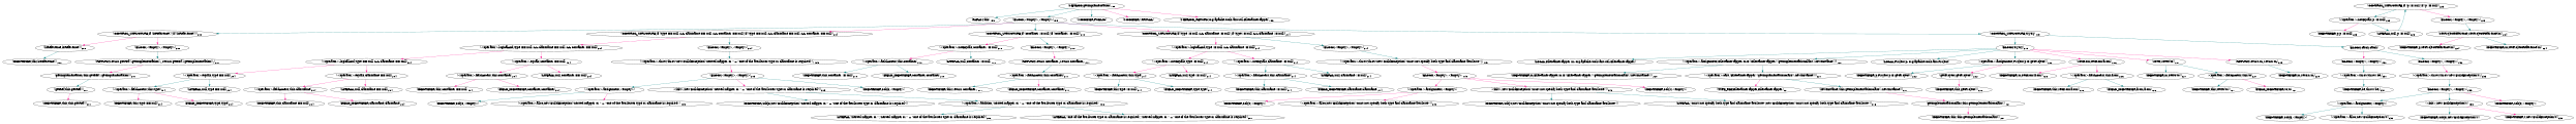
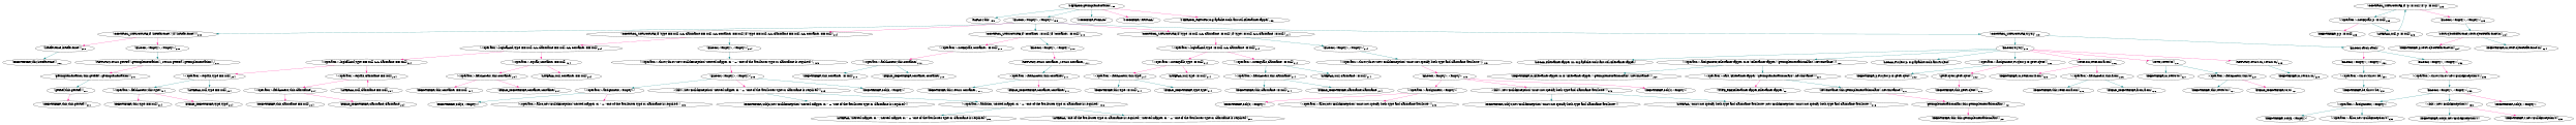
  digraph {
    fontname="DejaVu Serif"
    node [fontname="DejaVu Serif"]
    edge [color=teal fontname="DejaVu Serif"]
    n1 [label=<(METHOD,getImplementation)<SUB>199</SUB>>]
    n2 [label=<(PARAM,this)<SUB>199</SUB>>]
    n3 [label=<(BLOCK,&lt;empty&gt;,&lt;empty&gt;)<SUB>199</SUB>>]
    n4 [label=<(MODIFIER,PUBLIC)>]
    n5 [label=<(MODIFIER,VIRTUAL)>]
    n6 [label=<(METHOD_RETURN,org.apache.tools.ant.util.FileNameMapper)<SUB>199</SUB>>]
    n7 [label=<(CONTROL_STRUCTURE,if (isReference()),if (isReference()))<SUB>200</SUB>>]
    n8 [label=<(CONTROL_STRUCTURE,if (type == null &amp;&amp; classname == null &amp;&amp; container == null),if (type == null &amp;&amp; classname == null &amp;&amp; container == null))<SUB>204</SUB>>]
    n9 [label=<(CONTROL_STRUCTURE,if (container != null),if (container != null))<SUB>210</SUB>>]
    n10 [label=<(CONTROL_STRUCTURE,if (type != null &amp;&amp; classname != null),if (type != null &amp;&amp; classname != null))<SUB>214</SUB>>]
    n11 [label=<(CONTROL_STRUCTURE,try,try)<SUB>219</SUB>>]
    n12 [label=<(isReference,isReference())<SUB>200</SUB>>]
    n13 [label=<(BLOCK,&lt;empty&gt;,&lt;empty&gt;)<SUB>200</SUB>>]
    n14 [label=<(&lt;operator&gt;.logicalAnd,type == null &amp;&amp; classname == null &amp;&amp; container == null)<SUB>204</SUB>>]
    n15 [label=<(BLOCK,&lt;empty&gt;,&lt;empty&gt;)<SUB>204</SUB>>]
    n16 [label=<(&lt;operator&gt;.notEquals,container != null)<SUB>210</SUB>>]
    n17 [label=<(BLOCK,&lt;empty&gt;,&lt;empty&gt;)<SUB>210</SUB>>]
    n18 [label=<(&lt;operator&gt;.logicalAnd,type != null &amp;&amp; classname != null)<SUB>214</SUB>>]
    n19 [label=<(BLOCK,&lt;empty&gt;,&lt;empty&gt;)<SUB>214</SUB>>]
    n20 [label=<(BLOCK,try,try)<SUB>219</SUB>>]
    n21 [label=<(BLOCK,catch,catch)>]
    n22 [label=<(IDENTIFIER,this,isReference())<SUB>200</SUB>>]
    n23 [label=<(RETURN,return getRef().getImplementation();,return getRef().getImplementation();)<SUB>201</SUB>>]
    n24 [label=<(getImplementation,this.getRef().getImplementation())<SUB>201</SUB>>]
    n25 [label=<(getRef,this.getRef())<SUB>201</SUB>>]
    n26 [label=<(IDENTIFIER,this,this.getRef())<SUB>201</SUB>>]
    n27 [label=<(&lt;operator&gt;.logicalAnd,type == null &amp;&amp; classname == null)<SUB>204</SUB>>]
    n28 [label=<(&lt;operator&gt;.equals,container == null)<SUB>204</SUB>>]
    n29 [label=<(&lt;operator&gt;.throw,throw new BuildException(&quot;nested mapper or &quot; + &quot;one of the attributes type or classname is required&quot;);)<SUB>205</SUB>>]
    n30 [label=<(&lt;operator&gt;.equals,type == null)<SUB>204</SUB>>]
    n31 [label=<(&lt;operator&gt;.equals,classname == null)<SUB>204</SUB>>]
    n32 [label=<(&lt;operator&gt;.fieldAccess,this.container)<SUB>204</SUB>>]
    n33 [label=<(LITERAL,null,container == null)<SUB>204</SUB>>]
    n34 [label=<(&lt;operator&gt;.fieldAccess,this.type)<SUB>204</SUB>>]
    n35 [label=<(LITERAL,null,type == null)<SUB>204</SUB>>]
    n36 [label=<(&lt;operator&gt;.fieldAccess,this.classname)<SUB>204</SUB>>]
    n37 [label=<(LITERAL,null,classname == null)<SUB>204</SUB>>]
    n38 [label=<(IDENTIFIER,this,type == null)<SUB>204</SUB>>]
    n39 [label=<(FIELD_IDENTIFIER,type,type)<SUB>204</SUB>>]
    n40 [label=<(IDENTIFIER,this,classname == null)<SUB>204</SUB>>]
    n41 [label=<(FIELD_IDENTIFIER,classname,classname)<SUB>204</SUB>>]
    n42 [label=<(IDENTIFIER,this,container == null)<SUB>204</SUB>>]
    n43 [label=<(FIELD_IDENTIFIER,container,container)<SUB>204</SUB>>]
    n44 [label=<(BLOCK,&lt;empty&gt;,&lt;empty&gt;)<SUB>205</SUB>>]
    n45 [label=<(&lt;operator&gt;.assignment,&lt;empty&gt;)>]
    n46 [label=<(&lt;init&gt;,new BuildException(&quot;nested mapper or &quot; + &quot;one of the attributes type or classname is required&quot;))<SUB>205</SUB>>]
    n47 [label=<(IDENTIFIER,$obj3,&lt;empty&gt;)>]
    n48 [label=<(IDENTIFIER,$obj3,&lt;empty&gt;)>]
    n49 [label=<(&lt;operator&gt;.alloc,new BuildException(&quot;nested mapper or &quot; + &quot;one of the attributes type or classname is required&quot;))<SUB>205</SUB>>]
    n50 [label=<(IDENTIFIER,$obj3,new BuildException(&quot;nested mapper or &quot; + &quot;one of the attributes type or classname is required&quot;))>]
    n51 [label=<(&lt;operator&gt;.addition,&quot;nested mapper or &quot; + &quot;one of the attributes type or classname is required&quot;)<SUB>206</SUB>>]
    n52 [label=<(LITERAL,&quot;nested mapper or &quot;,&quot;nested mapper or &quot; + &quot;one of the attributes type or classname is required&quot;)<SUB>206</SUB>>]
    n53 [label=<(LITERAL,&quot;one of the attributes type or classname is required&quot;,&quot;nested mapper or &quot; + &quot;one of the attributes type or classname is required&quot;)<SUB>207</SUB>>]
    n54 [label=<(&lt;operator&gt;.fieldAccess,this.container)<SUB>210</SUB>>]
-   n55 [label=<(LITERAL,null,container != null)<SUB>210</SUB>>]
    n56 [label=<(RETURN,return container;,return container;)<SUB>211</SUB>>]
    n57 [label=<(IDENTIFIER,this,container != null)<SUB>210</SUB>>]
    n58 [label=<(FIELD_IDENTIFIER,container,container)<SUB>210</SUB>>]
    n59 [label=<(&lt;operator&gt;.fieldAccess,this.container)<SUB>211</SUB>>]
    n60 [label=<(IDENTIFIER,this,return container;)<SUB>211</SUB>>]
    n61 [label=<(FIELD_IDENTIFIER,container,container)<SUB>211</SUB>>]
    n62 [label=<(&lt;operator&gt;.notEquals,type != null)<SUB>214</SUB>>]
    n63 [label=<(&lt;operator&gt;.notEquals,classname != null)<SUB>214</SUB>>]
    n64 [label=<(&lt;operator&gt;.throw,throw new BuildException(&quot;must not specify both type and classname attribute&quot;);)<SUB>215</SUB>>]
    n65 [label=<(&lt;operator&gt;.fieldAccess,this.type)<SUB>214</SUB>>]
    n66 [label=<(LITERAL,null,type != null)<SUB>214</SUB>>]
    n67 [label=<(&lt;operator&gt;.fieldAccess,this.classname)<SUB>214</SUB>>]
    n68 [label=<(LITERAL,null,classname != null)<SUB>214</SUB>>]
    n69 [label=<(IDENTIFIER,this,type != null)<SUB>214</SUB>>]
    n70 [label=<(FIELD_IDENTIFIER,type,type)<SUB>214</SUB>>]
    n71 [label=<(IDENTIFIER,this,classname != null)<SUB>214</SUB>>]
    n72 [label=<(FIELD_IDENTIFIER,classname,classname)<SUB>214</SUB>>]
    n73 [label=<(BLOCK,&lt;empty&gt;,&lt;empty&gt;)<SUB>215</SUB>>]
    n74 [label=<(&lt;operator&gt;.assignment,&lt;empty&gt;)>]
    n75 [label=<(&lt;init&gt;,new BuildException(&quot;must not specify both type and classname attribute&quot;))<SUB>215</SUB>>]
    n76 [label=<(IDENTIFIER,$obj4,&lt;empty&gt;)>]
    n77 [label=<(IDENTIFIER,$obj4,&lt;empty&gt;)>]
    n78 [label=<(&lt;operator&gt;.alloc,new BuildException(&quot;must not specify both type and classname attribute&quot;))<SUB>215</SUB>>]
    n79 [label=<(IDENTIFIER,$obj4,new BuildException(&quot;must not specify both type and classname attribute&quot;))>]
    n80 [label=<(LITERAL,&quot;must not specify both type and classname attribute&quot;,new BuildException(&quot;must not specify both type and classname attribute&quot;))<SUB>216</SUB>>]
    n81 [label=<(LOCAL,FileNameMapper m: org.apache.tools.ant.util.FileNameMapper)>]
    n82 [label=<(&lt;operator&gt;.assignment,FileNameMapper m = (FileNameMapper) (getImplementationClass().newInstance()))<SUB>220</SUB>>]
    n83 [label=<(LOCAL,Project p: org.apache.tools.ant.Project)>]
    n84 [label=<(&lt;operator&gt;.assignment,Project p = getProject())<SUB>222</SUB>>]
    n85 [label=<(setFrom,setFrom(from))<SUB>226</SUB>>]
    n86 [label=<(setTo,setTo(to))<SUB>227</SUB>>]
    n87 [label=<(RETURN,return m;,return m;)<SUB>229</SUB>>]
    n88 [label=<(BLOCK,&lt;empty&gt;,&lt;empty&gt;)<SUB>230</SUB>>]
    n89 [label=<(BLOCK,&lt;empty&gt;,&lt;empty&gt;)<SUB>232</SUB>>]
    n90 [label=<(IDENTIFIER,m,FileNameMapper m = (FileNameMapper) (getImplementationClass().newInstance()))<SUB>220</SUB>>]
    n91 [label=<(&lt;operator&gt;.cast,(FileNameMapper) (getImplementationClass().newInstance()))<SUB>221</SUB>>]
    n92 [label=<(IDENTIFIER,p,Project p = getProject())<SUB>222</SUB>>]
    n93 [label=<(getProject,getProject())<SUB>222</SUB>>]
    n94 [label=<(CONTROL_STRUCTURE,if (p != null),if (p != null))<SUB>223</SUB>>]
    n95 [label=<(&lt;operator&gt;.notEquals,p != null)<SUB>223</SUB>>]
    n96 [label=<(BLOCK,&lt;empty&gt;,&lt;empty&gt;)<SUB>223</SUB>>]
    n97 [label=<(IDENTIFIER,m,setFrom(from))<SUB>226</SUB>>]
    n98 [label=<(&lt;operator&gt;.fieldAccess,this.from)<SUB>226</SUB>>]
    n99 [label=<(IDENTIFIER,m,setTo(to))<SUB>227</SUB>>]
    n100 [label=<(&lt;operator&gt;.fieldAccess,this.to)<SUB>227</SUB>>]
    n101 [label=<(IDENTIFIER,m,return m;)<SUB>229</SUB>>]
    n102 [label=<(TYPE_REF,FileNameMapper,FileNameMapper)<SUB>221</SUB>>]
    n103 [label=<(newInstance,this.getImplementationClass().newInstance())<SUB>221</SUB>>]
    n104 [label=<(getImplementationClass,this.getImplementationClass())<SUB>221</SUB>>]
    n105 [label=<(IDENTIFIER,this,this.getImplementationClass())<SUB>221</SUB>>]
    n106 [label=<(IDENTIFIER,this,getProject())<SUB>222</SUB>>]
    n107 [label=<(IDENTIFIER,p,p != null)<SUB>223</SUB>>]
    n108 [label=<(LITERAL,null,p != null)<SUB>223</SUB>>]
    n109 [label=<(setProjectReference,setProjectReference(m))<SUB>224</SUB>>]
    n110 [label=<(IDENTIFIER,p,setProjectReference(m))<SUB>224</SUB>>]
    n111 [label=<(IDENTIFIER,m,setProjectReference(m))<SUB>224</SUB>>]
    n112 [label=<(IDENTIFIER,this,setFrom(from))<SUB>226</SUB>>]
    n113 [label=<(FIELD_IDENTIFIER,from,from)<SUB>226</SUB>>]
    n114 [label=<(IDENTIFIER,this,setTo(to))<SUB>227</SUB>>]
    n115 [label=<(FIELD_IDENTIFIER,to,to)<SUB>227</SUB>>]
    n116 [label=<(&lt;operator&gt;.throw,throw be;)<SUB>231</SUB>>]
    n117 [label=<(&lt;operator&gt;.throw,throw new BuildException(t);)<SUB>233</SUB>>]
    n118 [label=<(IDENTIFIER,be,throw be;)<SUB>231</SUB>>]
    n119 [label=<(BLOCK,&lt;empty&gt;,&lt;empty&gt;)<SUB>233</SUB>>]
    n120 [label=<(&lt;operator&gt;.assignment,&lt;empty&gt;)>]
    n121 [label=<(&lt;init&gt;,new BuildException(t))<SUB>233</SUB>>]
    n122 [label=<(IDENTIFIER,$obj5,&lt;empty&gt;)>]
    n123 [label=<(IDENTIFIER,$obj5,&lt;empty&gt;)>]
    n124 [label=<(&lt;operator&gt;.alloc,new BuildException(t))<SUB>233</SUB>>]
    n125 [label=<(IDENTIFIER,$obj5,new BuildException(t))>]
    n126 [label=<(IDENTIFIER,t,new BuildException(t))<SUB>233</SUB>>]
    n1 -> n2
    n1 -> n3
    n1 -> n4
    n1 -> n5 [color=deeppink]
    n1 -> n6 [color=deeppink]
    n3 -> n7
    n3 -> n8 [color=deeppink]
    n3 -> n9
    n3 -> n10 [color=deeppink]
    n3 -> n11
    n7 -> n12 [color=deeppink]
    n7 -> n13 [color=deeppink]
    n8 -> n14 [color=deeppink]
    n8 -> n15
    n9 -> n16 [color=deeppink]
    n9 -> n17
    n10 -> n18 [color=deeppink]
    n10 -> n19
    n11 -> n20
    n11 -> n21
    n12 -> n22
    n13 -> n23
    n14 -> n27 [color=deeppink]
    n14 -> n28 [color=deeppink]
    n15 -> n29
    n16 -> n54 [color=deeppink]
-   n16 -> n55
    n17 -> n56 [color=deeppink]
    n18 -> n62 [color=deeppink]
    n18 -> n63 [color=deeppink]
    n19 -> n64
    n20 -> n81
    n20 -> n82
    n20 -> n83
    n20 -> n84
    n20 -> n85 [color=deeppink]
    n20 -> n86 [color=deeppink]
    n20 -> n87 [color=deeppink]
    n21 -> n88 [color=deeppink]
    n21 -> n89
    n23 -> n24 [color=deeppink]
    n24 -> n25
    n25 -> n26 [color=deeppink]
    n27 -> n30 [color=deeppink]
    n27 -> n31 [color=deeppink]
    n28 -> n32 [color=deeppink]
    n28 -> n33 [color=deeppink]
    n29 -> n44 [color=deeppink]
    n30 -> n34
    n30 -> n35
    n31 -> n36 [color=deeppink]
-   n31 -> n37 [color=deeppink]
+   n37 -> n31 [color=deeppink]
    n32 -> n42 [color=deeppink]
    n32 -> n43 [color=deeppink]
    n34 -> n38 [color=deeppink]
    n34 -> n39 [color=deeppink]
    n36 -> n40 [color=deeppink]
    n36 -> n41 [color=deeppink]
    n44 -> n45
    n44 -> n46 [color=deeppink]
    n44 -> n47
    n45 -> n48
    n45 -> n49 [color=deeppink]
    n46 -> n50
    n46 -> n51
    n51 -> n52
    n51 -> n53
    n54 -> n57
    n54 -> n58
    n56 -> n59
    n59 -> n60
    n59 -> n61 [color=deeppink]
    n62 -> n65 [color=deeppink]
    n62 -> n66 [color=deeppink]
    n63 -> n67
    n63 -> n68
    n64 -> n73 [color=deeppink]
    n65 -> n69
    n65 -> n70
    n67 -> n71
    n67 -> n72
    n73 -> n74 [color=deeppink]
    n73 -> n75 [color=deeppink]
    n73 -> n76 [color=deeppink]
    n74 -> n77 [color=deeppink]
    n74 -> n78 [color=deeppink]
    n75 -> n79
    n75 -> n80
    n82 -> n90
    n82 -> n91
    n84 -> n92
    n84 -> n93 [color=deeppink]
    n85 -> n97 [color=deeppink]
    n85 -> n98 [color=deeppink]
    n86 -> n99
    n86 -> n100
    n87 -> n101
    n88 -> n116
    n89 -> n117 [color=deeppink]
    n91 -> n102 [color=deeppink]
    n91 -> n103
    n93 -> n106 [color=deeppink]
    n94 -> n95
    n94 -> n96 [color=deeppink]
    n95 -> n107 [color=deeppink]
    n95 -> n108
    n96 -> n109
    n98 -> n112
    n98 -> n113
    n100 -> n114
    n100 -> n115 [color=deeppink]
    n103 -> n104 [color=deeppink]
    n104 -> n105 [color=deeppink]
    n108 -> n94
    n109 -> n110 [color=deeppink]
    n109 -> n111
    n116 -> n118
    n117 -> n119
    n119 -> n120
    n119 -> n121
    n119 -> n122 [color=deeppink]
    n120 -> n123
    n120 -> n124
    n121 -> n125
    n121 -> n126 [color=deeppink]
  }
